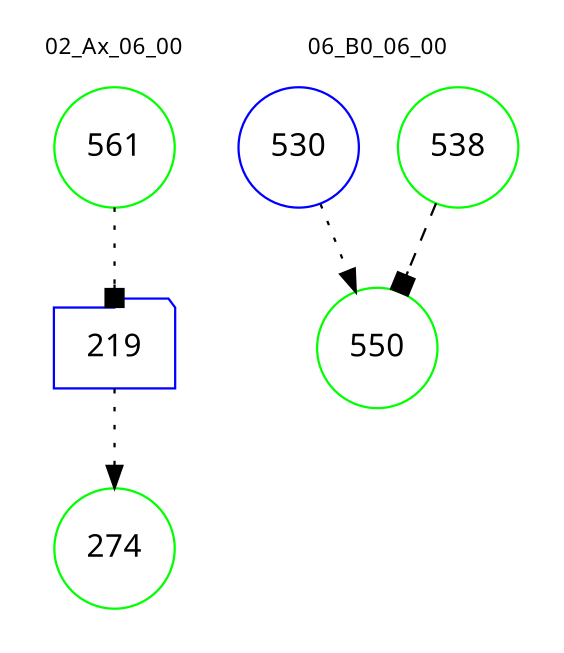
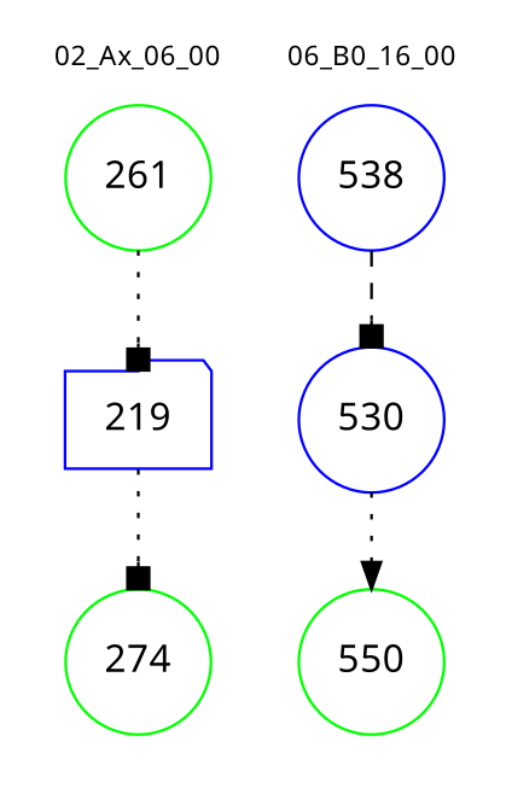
  digraph {
    fontname="Noto Sans"
    node [color=green fontname="Noto Sans" shape=circle]
    edge [arrowhead=box color=black fontname="Noto Sans" style=dotted]
-   n1 [label=561]
+   n1 [label=261]
    n2 [color=blue label=219 shape=folder]
    n3 [label=274]
-   n4 [label=538]
+   n4 [color=blue label=538]
    n5 [color=blue label=530]
    n6 [label=550]
    subgraph cluster_1 {
      color=white
      fontsize=10
      label="02_Ax_06_00"
      n1
      n2
      n3
    }
    subgraph cluster_2 {
      color=white
      fontsize=10
-     label="06_B0_06_00"
+     label="06_B0_16_00"
      n4
      n5
      n6
    }
    n1 -> n2
-   n2 -> n3 [arrowhead=normal]
-   n4 -> n6 [style=dashed]
+   n2 -> n3
+   n4 -> n5 [style=dashed]
    n5 -> n6 [arrowhead=normal]
  }
